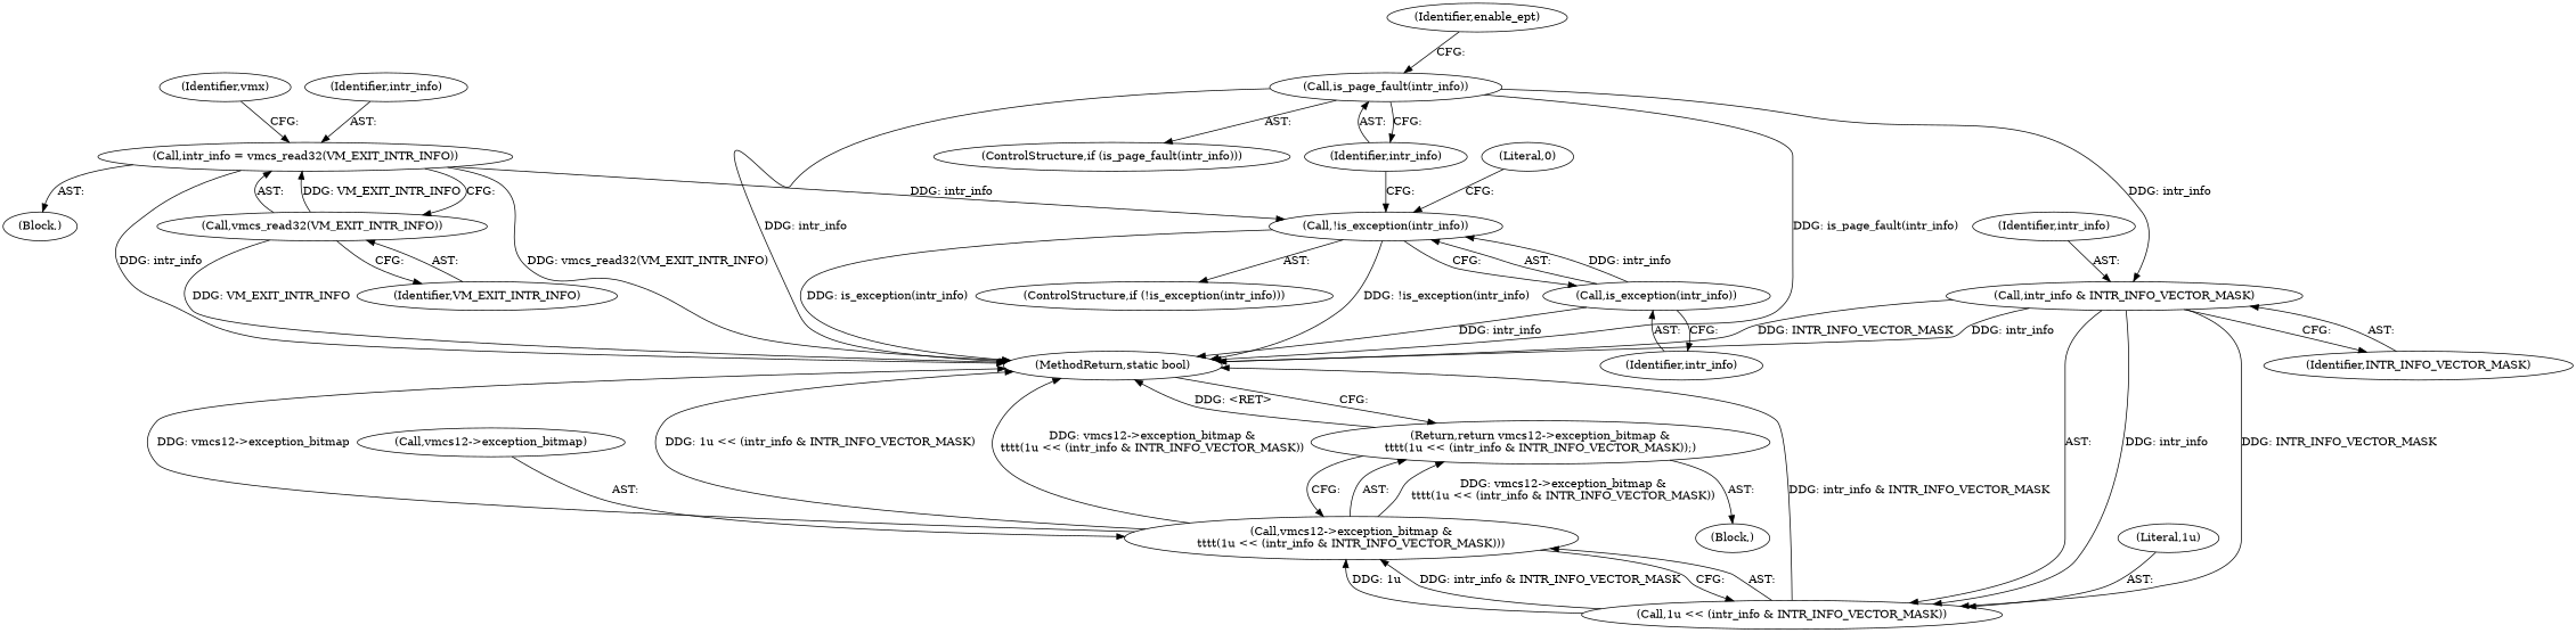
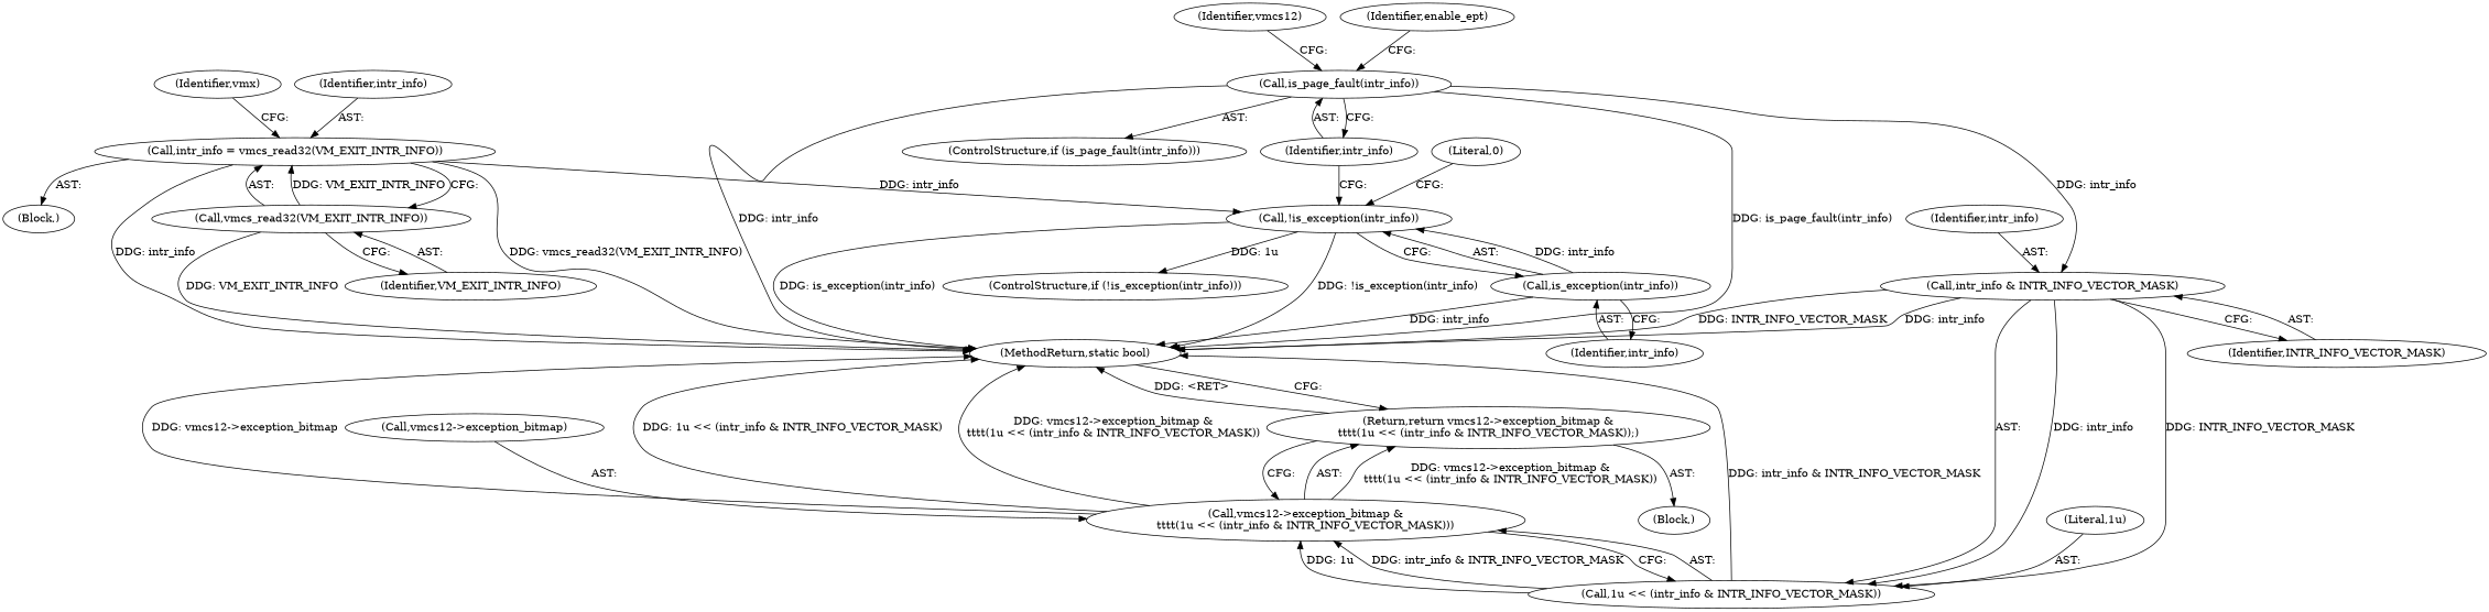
  digraph {
    n1 [label="(Call,intr_info = vmcs_read32(VM_EXIT_INTR_INFO))"]
    n2 [label="(Call,vmcs_read32(VM_EXIT_INTR_INFO))"]
    n3 [label="(Block,)"]
    n4 [label="(MethodReturn,static bool)"]
    n5 [label="(Call,!is_exception(intr_info))"]
    n6 [label="(Identifier,VM_EXIT_INTR_INFO)"]
    n7 [label="(Call,is_exception(intr_info))"]
    n8 [label="(Identifier,intr_info)"]
    n9 [label="(Return,return vmcs12->exception_bitmap &\n\t\t\t\t(1u << (intr_info & INTR_INFO_VECTOR_MASK));)"]
    n10 [label="(ControlStructure,if (!is_exception(intr_info)))"]
    n11 [label="(Call,is_page_fault(intr_info))"]
    n12 [label="(Call,intr_info & INTR_INFO_VECTOR_MASK)"]
    n13 [label="(Identifier,intr_info)"]
    n14 [label="(ControlStructure,if (is_page_fault(intr_info)))"]
    n15 [label="(Call,1u << (intr_info & INTR_INFO_VECTOR_MASK))"]
    n16 [label="(Identifier,INTR_INFO_VECTOR_MASK)"]
    n17 [label="(Call,vmcs12->exception_bitmap &\n\t\t\t\t(1u << (intr_info & INTR_INFO_VECTOR_MASK)))"]
    n18 [label="(Block,)"]
    n19 [label="(Literal,0)"]
    n20 [label="(Identifier,intr_info)"]
    n21 [label="(Literal,1u)"]
    n22 [label="(Call,vmcs12->exception_bitmap)"]
+   n23 [label="(Identifier,vmcs12)"]
    n24 [label="(Identifier,vmx)"]
    n25 [label="(Identifier,enable_ept)"]
    n26 [label="(Identifier,intr_info)"]
    n1 -> n2 [label="CFG: "]
    n1 -> n3 [label="AST: "]
    n1 -> n4 [label="DDG: vmcs_read32(VM_EXIT_INTR_INFO)"]
    n1 -> n4 [label="DDG: intr_info"]
    n1 -> n5 [label="DDG: intr_info"]
    n2 -> n1 [label="AST: "]
    n2 -> n1 [label="DDG: VM_EXIT_INTR_INFO"]
    n2 -> n4 [label="DDG: VM_EXIT_INTR_INFO"]
    n2 -> n6 [label="CFG: "]
    n4 -> n9 [label="CFG: "]
    n5 -> n4 [label="DDG: !is_exception(intr_info)"]
    n5 -> n4 [label="DDG: is_exception(intr_info)"]
    n5 -> n7 [label="CFG: "]
-   n5 -> n10 [label="AST: "]
+   n5 -> n10 [label="DDG: 1u"]
    n6 -> n2 [label="AST: "]
    n7 -> n4 [label="DDG: intr_info"]
    n7 -> n5 [label="AST: "]
    n7 -> n5 [label="DDG: intr_info"]
    n7 -> n8 [label="CFG: "]
    n8 -> n7 [label="AST: "]
    n9 -> n4 [label="DDG: <RET>"]
    n9 -> n17 [label="CFG: "]
    n9 -> n18 [label="AST: "]
    n11 -> n4 [label="DDG: intr_info"]
    n11 -> n4 [label="DDG: is_page_fault(intr_info)"]
    n11 -> n12 [label="DDG: intr_info"]
    n11 -> n13 [label="CFG: "]
    n11 -> n14 [label="AST: "]
    n12 -> n4 [label="DDG: INTR_INFO_VECTOR_MASK"]
    n12 -> n4 [label="DDG: intr_info"]
    n12 -> n15 [label="AST: "]
    n12 -> n15 [label="DDG: intr_info"]
    n12 -> n15 [label="DDG: INTR_INFO_VECTOR_MASK"]
    n12 -> n16 [label="CFG: "]
    n13 -> n5 [label="CFG: "]
    n13 -> n11 [label="AST: "]
    n15 -> n4 [label="DDG: intr_info & INTR_INFO_VECTOR_MASK"]
    n15 -> n17 [label="AST: "]
    n15 -> n17 [label="DDG: 1u"]
    n15 -> n17 [label="DDG: intr_info & INTR_INFO_VECTOR_MASK"]
    n16 -> n12 [label="AST: "]
    n17 -> n4 [label="DDG: vmcs12->exception_bitmap"]
    n17 -> n4 [label="DDG: 1u << (intr_info & INTR_INFO_VECTOR_MASK)"]
    n17 -> n4 [label="DDG: vmcs12->exception_bitmap &\n\t\t\t\t(1u << (intr_info & INTR_INFO_VECTOR_MASK))"]
    n17 -> n9 [label="AST: "]
    n17 -> n9 [label="DDG: vmcs12->exception_bitmap &\n\t\t\t\t(1u << (intr_info & INTR_INFO_VECTOR_MASK))"]
    n17 -> n15 [label="CFG: "]
    n19 -> n5 [label="CFG: "]
    n20 -> n12 [label="AST: "]
    n21 -> n15 [label="AST: "]
    n22 -> n17 [label="AST: "]
+   n23 -> n11 [label="CFG: "]
    n24 -> n1 [label="CFG: "]
    n25 -> n11 [label="CFG: "]
    n26 -> n1 [label="AST: "]
  }
